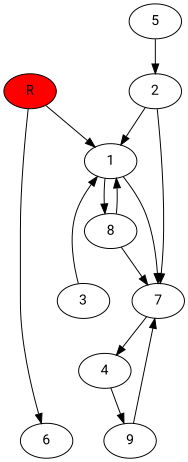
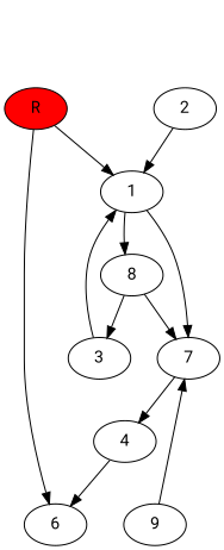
  digraph {
    fontname="Roboto Mono"
    node [fontname="Roboto Mono"]
    edge [fontname="Roboto Mono"]
    1
    7
    8
    4
    2
-   5
    3
    9
    R [fillcolor="#ff0000" style=filled]
    6
    1 -> 7
    1 -> 8
    7 -> 4
-   8 -> 1
+   8 -> 3
    8 -> 7
-   4 -> 9
+   4 -> 6
    2 -> 1
-   2 -> 7
-   5 -> 2
    3 -> 1
    9 -> 7
    R -> 1
    R -> 6
  }
